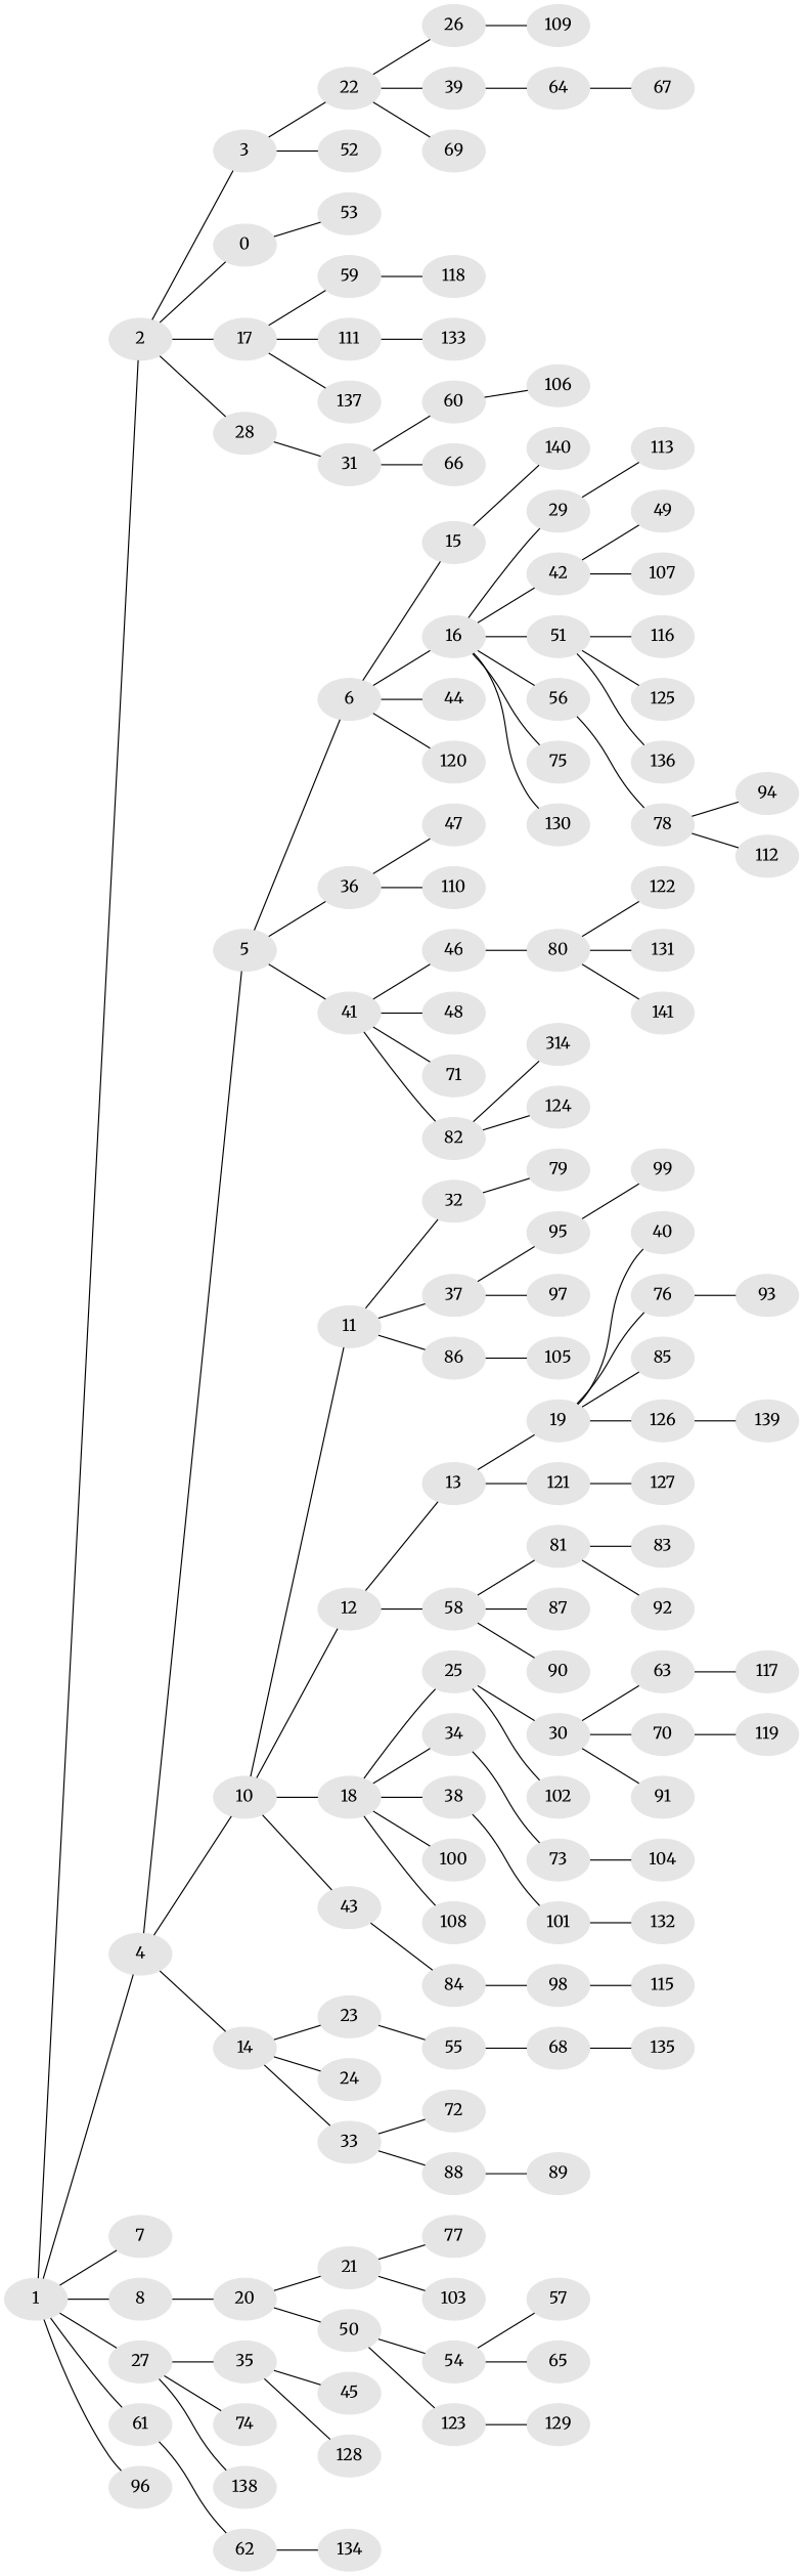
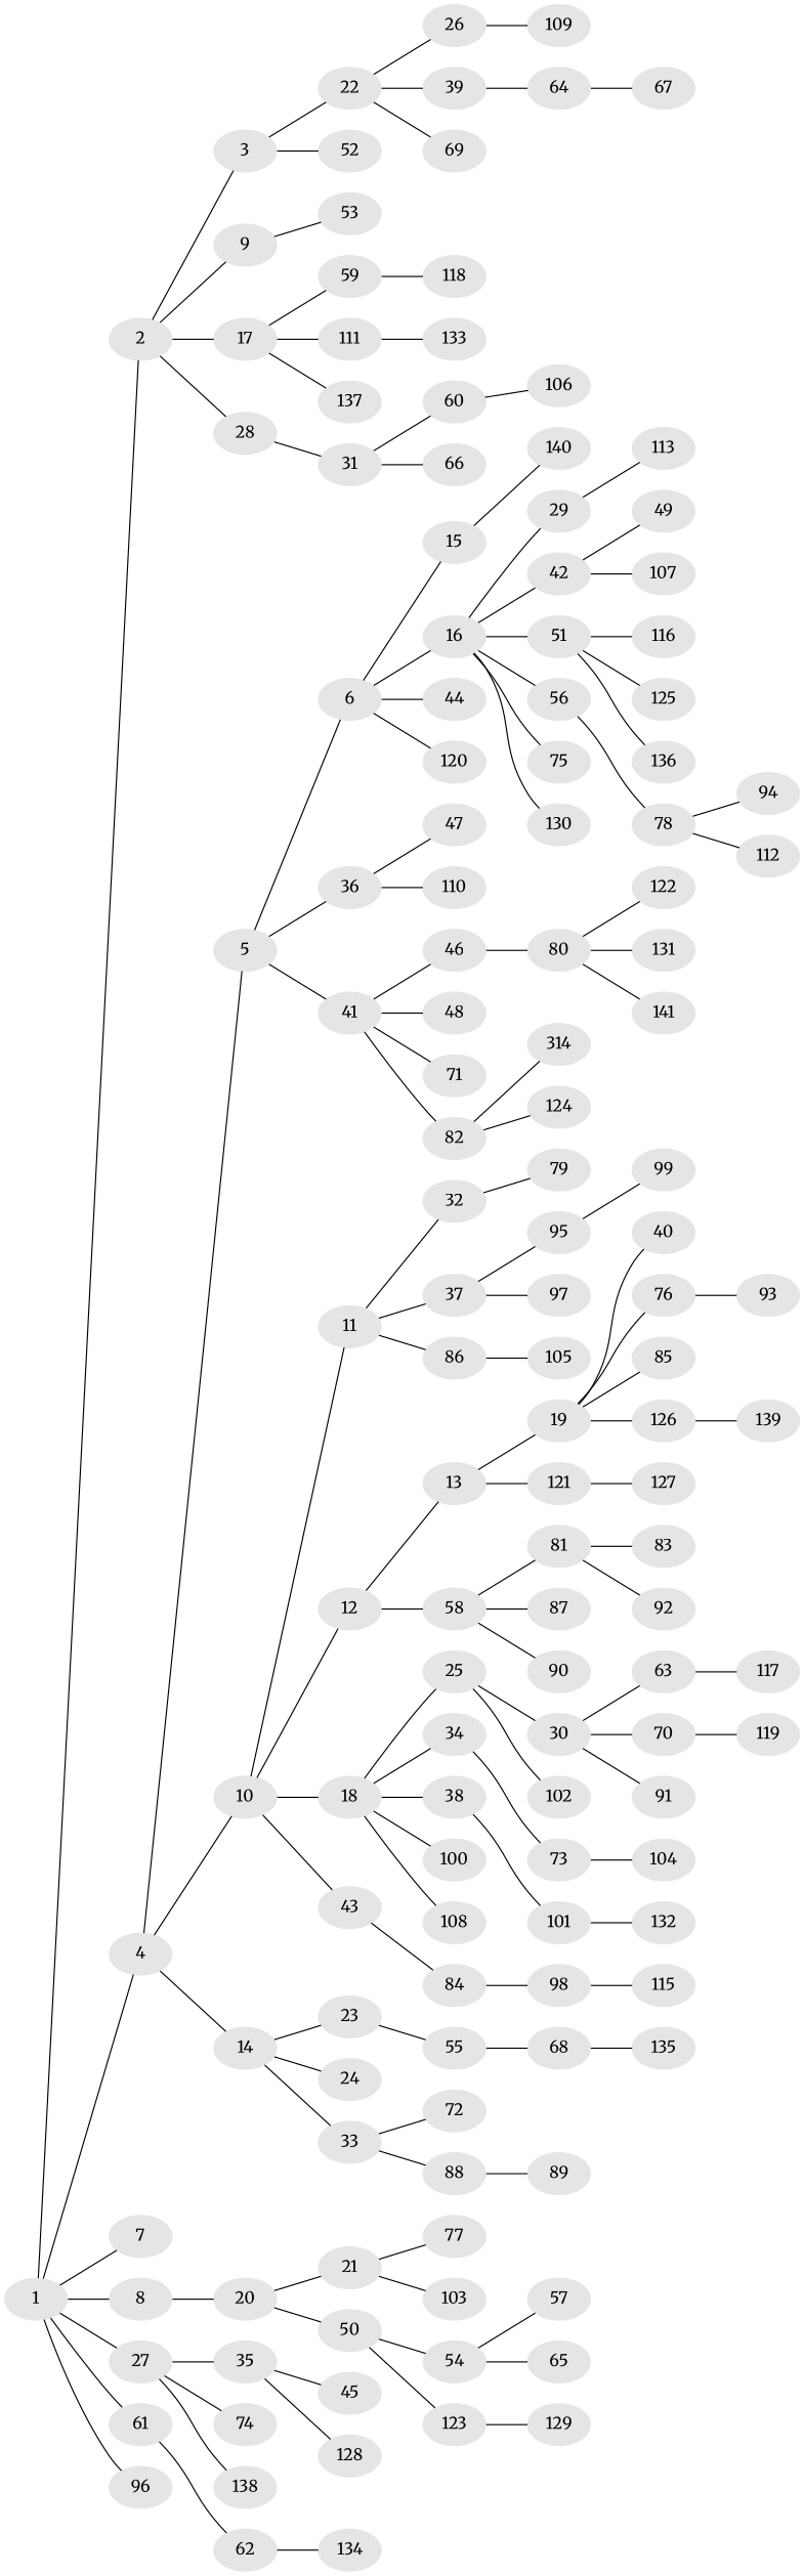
  graph {
    fontname=Merriweather
    rankdir=LR
    node [color=gray90 fontname=Merriweather style=filled]
    edge [fontname=Merriweather]
    1
    2
    4
    7
    8
    27
    61
    96
    3
-   9 [label=0]
+   9
    17
    28
    5
    10
    14
    20
    35
    74
    138
    62
    22
    52
    53
    59
    111
    137
    31
    26
    39
    69
    6
    36
    41
    11
    12
    18
    43
    23
    24
    33
    15
    16
    44
    120
    47
    110
    46
    48
    71
    82
    140
    29
    42
    51
    56
    75
    130
    21
    50
    32
    37
    86
    13
    58
    25
    34
    38
    100
    108
    84
    79
    95
    97
    105
    19
    121
    81
    87
    90
    40
    76
    85
    126
    127
    55
    72
    88
    113
    49
    107
    116
    125
    136
    78
    118
    133
    30
    102
    73
    101
    93
    139
    77
    103
    54
    123
    109
    64
    68
    63
    70
    91
    45
    128
    60
    66
    117
    119
    106
    89
    104
    99
    132
    67
    80
    n126 [label=314]
    124
    98
    122
    131
    141
    57
    65
    129
    135
    94
    112
    83
    92
    134
    115
    1 -- 2
    1 -- 4
    1 -- 7
    1 -- 8
    1 -- 27
    1 -- 61
    1 -- 96
    2 -- 3
    2 -- 9
    2 -- 17
    2 -- 28
    4 -- 5
    4 -- 10
    4 -- 14
    8 -- 20
    27 -- 35
    27 -- 74
    27 -- 138
    61 -- 62
    3 -- 22
    3 -- 52
    9 -- 53
    17 -- 59
    17 -- 111
    17 -- 137
    28 -- 31
    5 -- 6
    5 -- 36
    5 -- 41
    10 -- 11
    10 -- 12
    10 -- 18
    10 -- 43
    14 -- 23
    14 -- 24
    14 -- 33
    20 -- 21
    20 -- 50
    35 -- 45
    35 -- 128
    62 -- 134
    22 -- 26
    22 -- 39
    22 -- 69
    59 -- 118
    111 -- 133
    31 -- 60
    31 -- 66
    26 -- 109
    39 -- 64
    6 -- 15
    6 -- 16
    6 -- 44
    6 -- 120
    36 -- 47
    36 -- 110
    41 -- 46
    41 -- 48
    41 -- 71
    41 -- 82
    11 -- 32
    11 -- 37
    11 -- 86
    12 -- 13
    12 -- 58
    18 -- 25
    18 -- 34
    18 -- 38
    18 -- 100
    18 -- 108
    43 -- 84
    23 -- 55
    33 -- 72
    33 -- 88
    15 -- 140
    16 -- 29
    16 -- 42
    16 -- 51
    16 -- 56
    16 -- 75
    16 -- 130
    46 -- 80
    82 -- n126
    82 -- 124
    29 -- 113
    42 -- 49
    42 -- 107
    51 -- 116
    51 -- 125
    51 -- 136
    56 -- 78
    21 -- 77
    21 -- 103
    50 -- 54
    50 -- 123
    32 -- 79
    37 -- 95
    37 -- 97
    86 -- 105
    13 -- 19
    13 -- 121
    58 -- 81
    58 -- 87
    58 -- 90
    25 -- 30
    25 -- 102
    34 -- 73
    38 -- 101
    84 -- 98
    95 -- 99
    19 -- 40
    19 -- 76
    19 -- 85
    19 -- 126
    121 -- 127
    81 -- 83
    81 -- 92
    76 -- 93
    126 -- 139
    55 -- 68
    88 -- 89
    78 -- 94
    78 -- 112
    30 -- 63
    30 -- 70
    30 -- 91
    73 -- 104
    101 -- 132
    54 -- 57
    54 -- 65
    123 -- 129
    64 -- 67
    68 -- 135
    63 -- 117
    70 -- 119
    60 -- 106
    80 -- 122
    80 -- 131
    80 -- 141
    98 -- 115
  }
